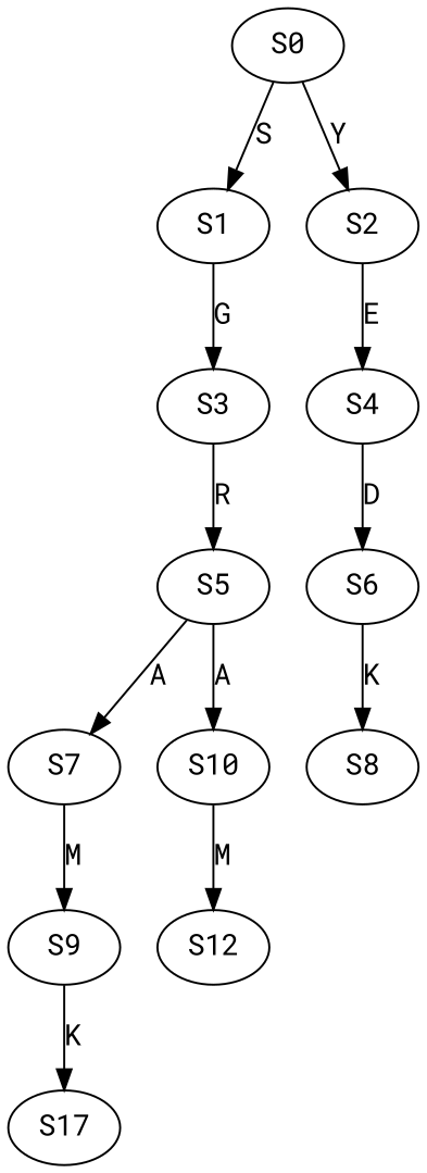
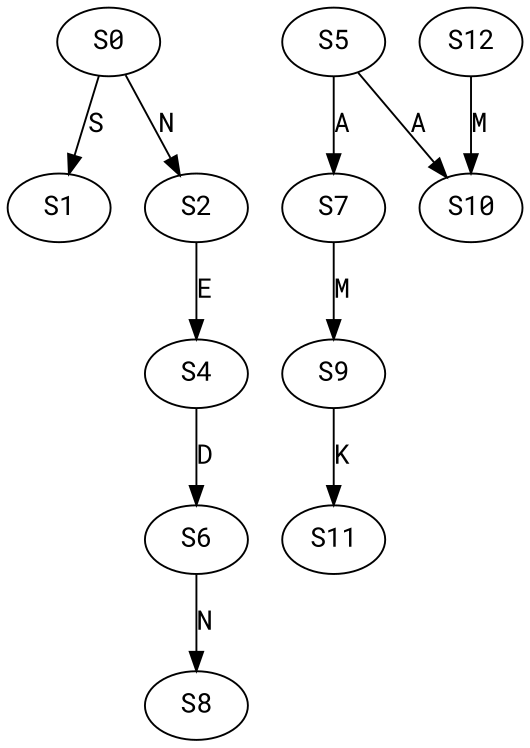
  strict digraph {
    fontname="Roboto Mono"
    node [fontname="Roboto Mono"]
    edge [fontname="Roboto Mono"]
    S0
    S1
    S2
-   S3
    S4
    S5
    S6
    S7
    S10
    S8
    S9
-   S11 [label=S17]
+   S11
    S12
    S0 -> S1 [label=S]
-   S0 -> S2 [label=Y]
-   S1 -> S3 [label=G]
+   S0 -> S2 [label=N]
    S2 -> S4 [label=E]
-   S3 -> S5 [label=R]
    S4 -> S6 [label=D]
    S5 -> S7 [label=A]
    S5 -> S10 [label=A]
-   S6 -> S8 [label=K]
+   S6 -> S8 [label=N]
    S7 -> S9 [label=M]
-   S10 -> S12 [label=M]
+   S12 -> S10 [label=M]
    S9 -> S11 [label=K]
  }
